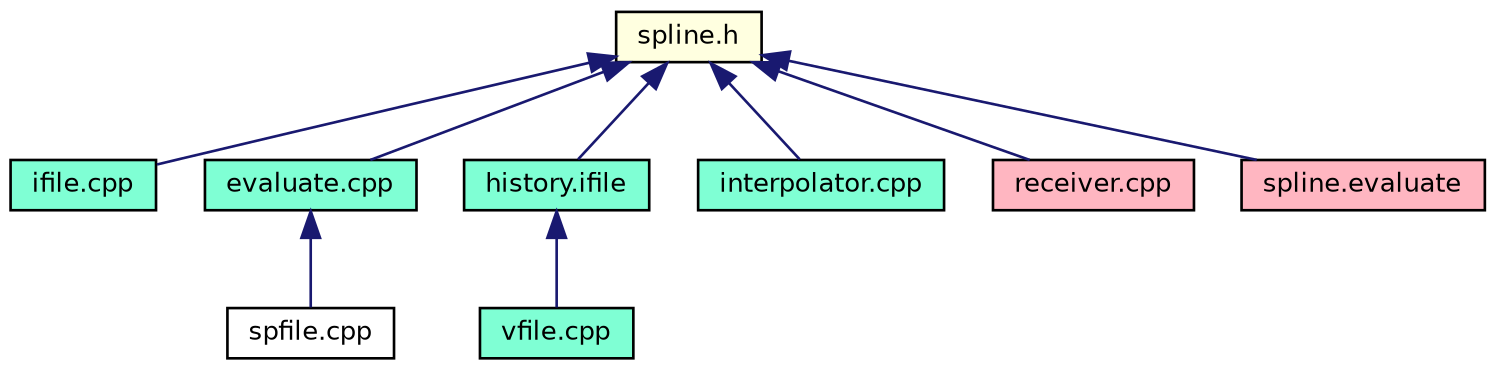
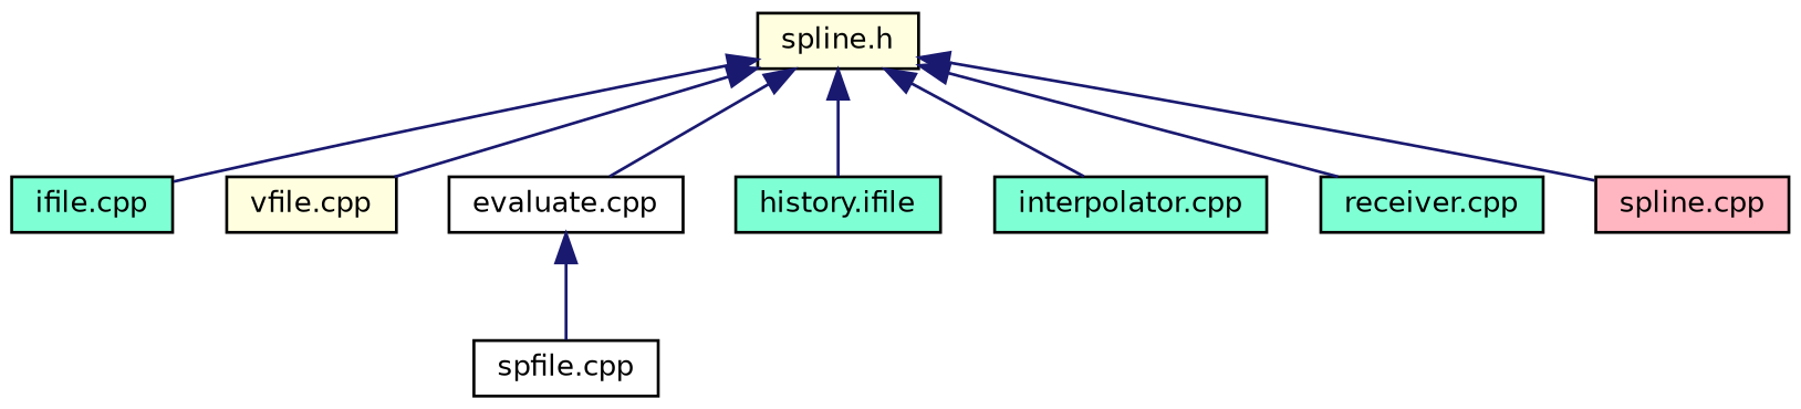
  digraph {
    node [color=black fillcolor=aquamarine fontname=Helvetica fontsize=10 shape=record style=filled]
    edge [color=midnightblue dir=back fontname=Helvetica fontsize=10 labelfontname=Helvetica labelfontsize=10 style=solid]
    n1 [fillcolor=lightyellow fontcolor=black height=0.2 label="spline.h" width=0.4]
    n2 [height=0.2 label="ifile.cpp" width=0.4]
-   n3 [height=0.2 label="vfile.cpp" width=0.4]
-   n4 [height=0.2 label="evaluate.cpp" width=0.4]
+   n3 [fillcolor=lightyellow height=0.2 label="vfile.cpp" width=0.4]
+   n4 [fillcolor=white height=0.2 label="evaluate.cpp" width=0.4]
    n5 [height=0.2 label="history.ifile" width=0.4]
    n6 [height=0.2 label="interpolator.cpp" width=0.4]
-   n7 [fillcolor=lightpink height=0.2 label="receiver.cpp" width=0.4]
-   n8 [fillcolor=lightpink height=0.2 label="spline.evaluate" width=0.4]
+   n7 [height=0.2 label="receiver.cpp" width=0.4]
+   n8 [fillcolor=lightpink height=0.2 label="spline.cpp" width=0.4]
    n9 [fillcolor=white height=0.2 label="spfile.cpp" width=0.4]
    n1 -> n2
-   n5 -> n3
+   n1 -> n3
    n1 -> n4
    n1 -> n5
    n1 -> n6
    n1 -> n7
    n1 -> n8
    n4 -> n9
  }
